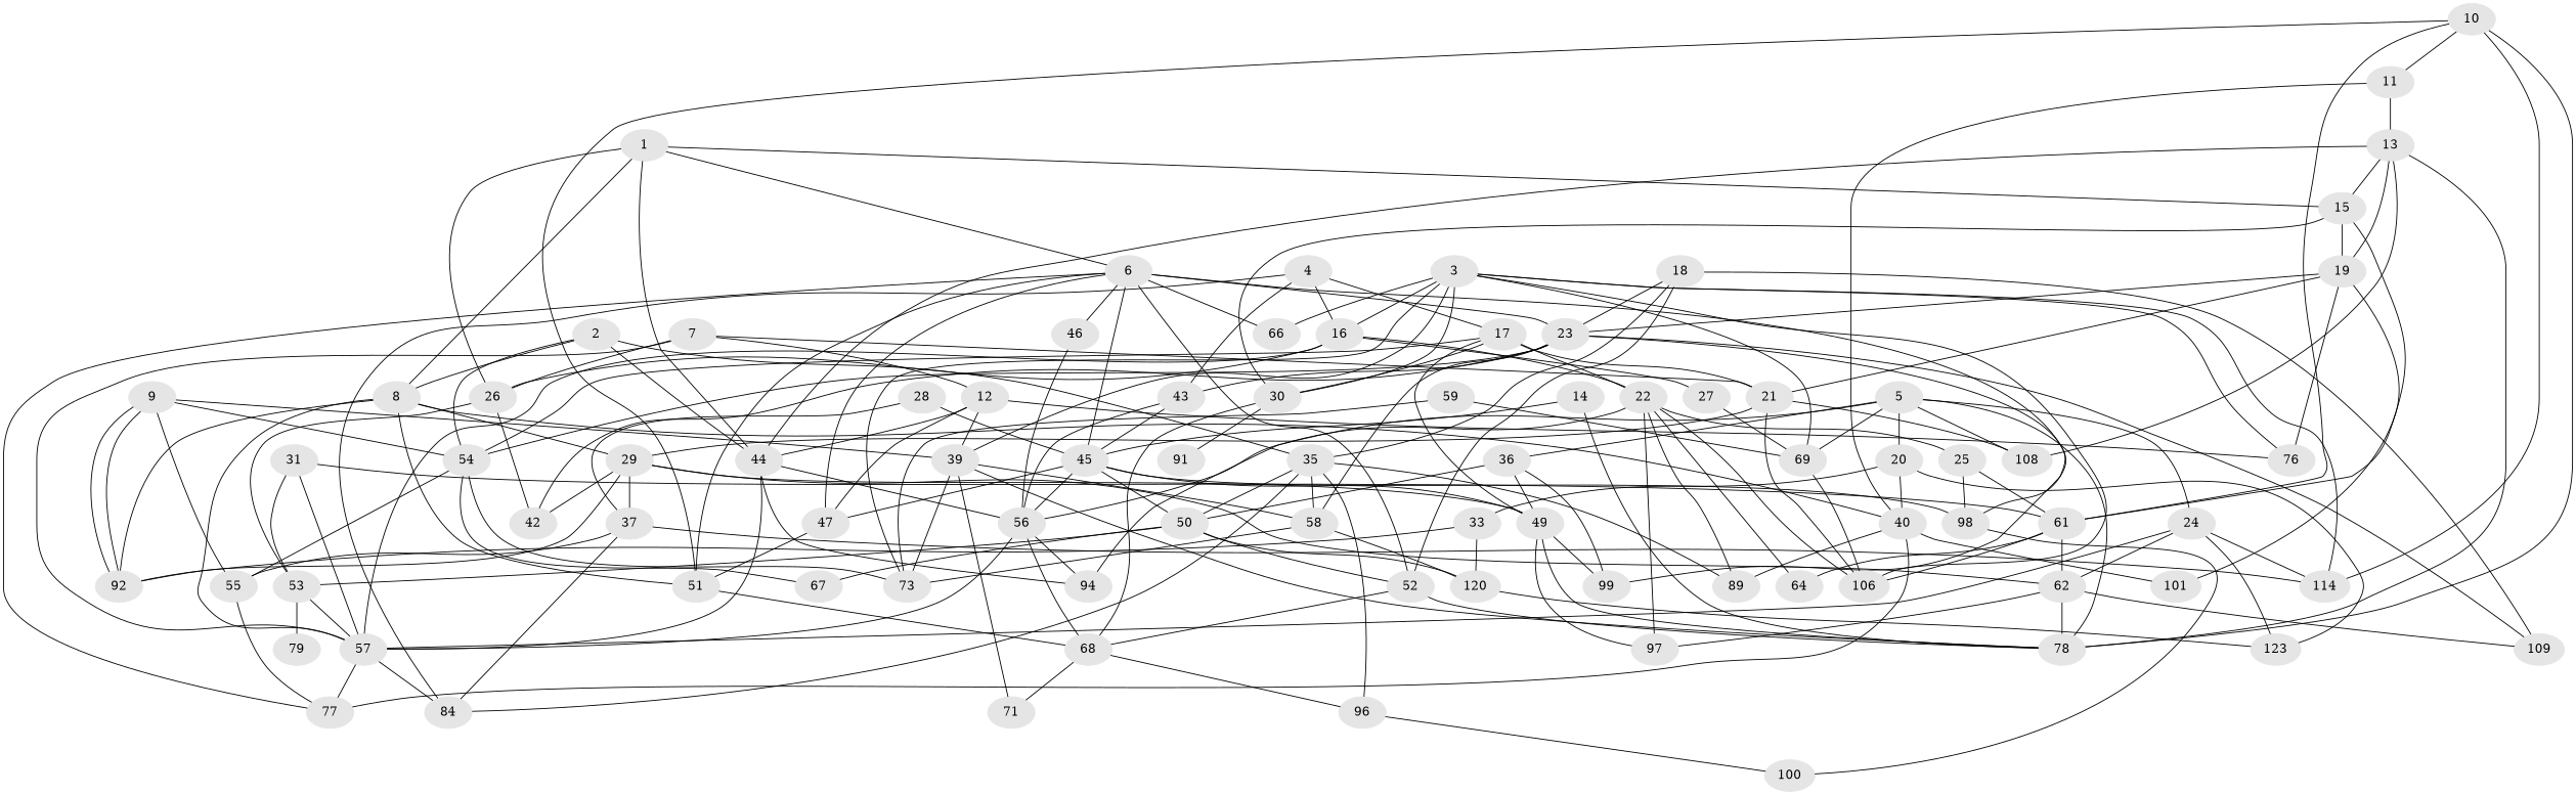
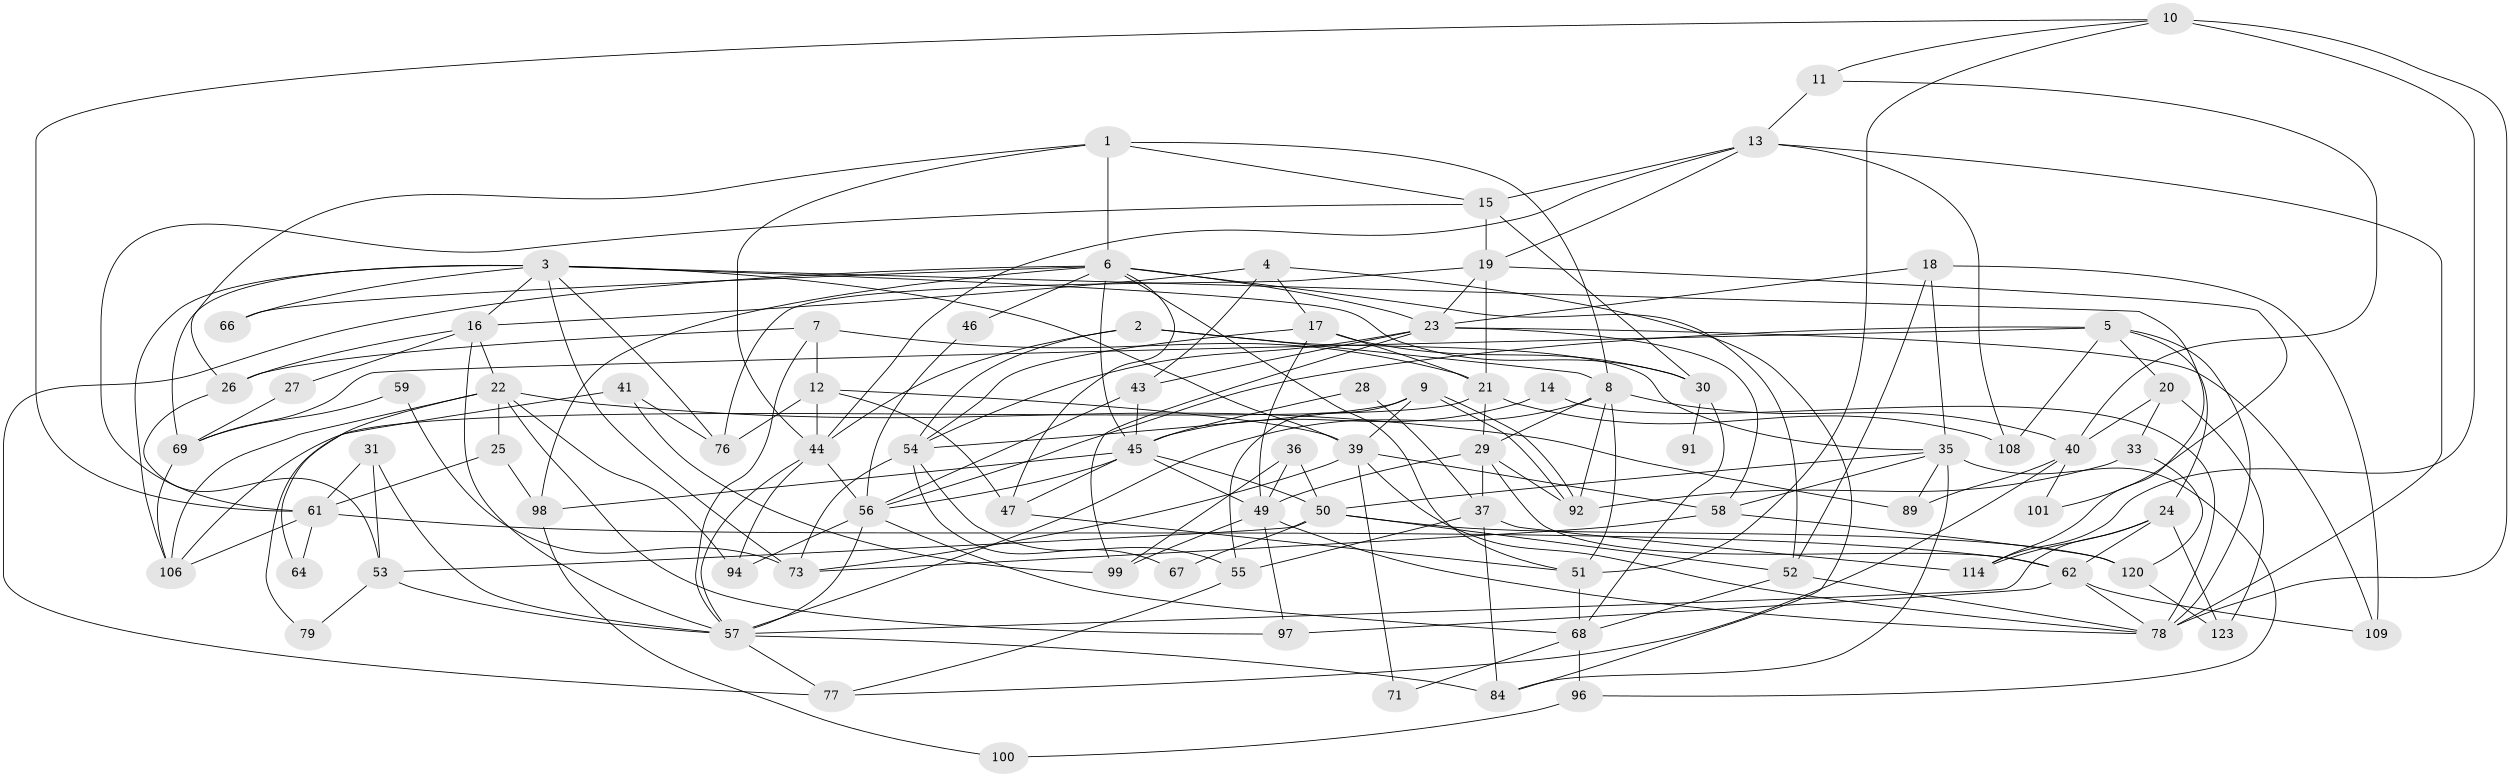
  graph {
    node [color=gray90 style=filled]
    6 [super="+117"]
    66
    23 [super="+81"]
    45 [super="+70"]
    46
    47 [super="+121"]
    51 [super="+85"]
    52 [super="+63"]
    77 [super="+80"]
    98
    1
    8 [super="+107"]
    15 [super="+38"]
    26 [super="+116"]
    44 [super="+60"]
    57 [super="+93"]
    29 [super="+90"]
    40 [super="+104"]
    92
    30
    61 [super="+82"]
    19
-   42
    53 [super="+110"]
    56 [super="+65"]
    94
    2 [super="+105"]
    35 [super="+48"]
    54
    84
    96
    89
    58
    50
    73
    55 [super="+87"]
    67
    3 [super="+32"]
    16 [super="+34"]
    39 [super="+86"]
    69
    76 [super="+95"]
    106 [super="+122"]
    114
    22 [super="+74"]
    27
    68 [super="+113"]
    91
    78 [super="+83"]
    71
    4
    17 [super="+75"]
    43
    21 [super="+102"]
    49 [super="+72"]
    5 [super="+111"]
    20
    24 [super="+112"]
    36 [super="+88"]
    108
    33
    123
    62 [super="+119"]
    99
    109
    100
    12 [super="+118"]
    7
    37
    101
    9
    10 [super="+115"]
    11
    13 [super="+103"]
    64
    14
    25
    97
    18
    120
    79
    28
    31
+   41
    59
    6 -- 66
    6 -- 23
    6 -- 45
    6 -- 46
    6 -- 47
    6 -- 51
    6 -- 52 [weight=2]
    6 -- 77
    6 -- 98
-   23 -- 42
    23 -- 54
    23 -- 58
    23 -- 43
    23 -- 99
    23 -- 109
    45 -- 47
    45 -- 98
    45 -- 56
    45 -- 50
    45 -- 49
    46 -- 56
    47 -- 51
    51 -- 68
    52 -- 68
    52 -- 78
    98 -- 100
    1 -- 6
    1 -- 8
    1 -- 15
    1 -- 26
    1 -- 44
    8 -- 51
    8 -- 57
    8 -- 29
    8 -- 40
    8 -- 92
    15 -- 30
    15 -- 61
    15 -- 19
-   26 -- 42
    26 -- 53
    44 -- 57
    44 -- 56
    44 -- 94
    57 -- 77
    57 -- 84
    29 -- 92
-   29 -- 42
    29 -- 49
    29 -- 62
    29 -- 37
    40 -- 77
    40 -- 89
    40 -- 101
    30 -- 68
    30 -- 91
    61 -- 106
    61 -- 62
    61 -- 64
    19 -- 23
    19 -- 76
    19 -- 21
    19 -- 101
    53 -- 57
    53 -- 79
    56 -- 57
    56 -- 94
    56 -- 68
    2 -- 8
    2 -- 44
    2 -- 35
    2 -- 54
    35 -- 84
    35 -- 96
    35 -- 89
    35 -- 58
    35 -- 50
    54 -- 73
    54 -- 55
    54 -- 67
    96 -- 100
    58 -- 73
    58 -- 120
    50 -- 52
    50 -- 53
    50 -- 67
    50 -- 120
    55 -- 77
    3 -- 66
    3 -- 30
    3 -- 73
    3 -- 16
    3 -- 39
    3 -- 69
    3 -- 76
    3 -- 106
    3 -- 114
    16 -- 26
    16 -- 57
    16 -- 22
    16 -- 27
    39 -- 58
    39 -- 73
    39 -- 78
    39 -- 71
    69 -- 106
    22 -- 94
    22 -- 89
    22 -- 106
    22 -- 64
    22 -- 25
    22 -- 97
    27 -- 69
    68 -- 96
    68 -- 71
    4 -- 84
    4 -- 16
    4 -- 17
    4 -- 43
    17 -- 30
    17 -- 54
-   17 -- 22
    17 -- 21
    17 -- 49
    43 -- 45
    43 -- 56
    21 -- 29
    21 -- 106
    21 -- 108
    49 -- 78
    49 -- 99
    49 -- 97
    5 -- 56
    5 -- 69
    5 -- 78
    5 -- 20
    5 -- 24
-   5 -- 36
    5 -- 108
    20 -- 40
    20 -- 33
    20 -- 123
    24 -- 57
    24 -- 114
    24 -- 123
    24 -- 62
    36 -- 50
    36 -- 49
    36 -- 99
    33 -- 92
    33 -- 120
    62 -- 78
    62 -- 109
    62 -- 97
    12 -- 47
    12 -- 44
    12 -- 39
    12 -- 76
    7 -- 26
    7 -- 57
    7 -- 21
    7 -- 12
    37 -- 84
    37 -- 55
    37 -- 114
    9 -- 92
    9 -- 92
    9 -- 54
    9 -- 55
    9 -- 39
    10 -- 51
    10 -- 61
    10 -- 114
    10 -- 78 [weight=2]
    10 -- 11
    11 -- 40
    11 -- 13
    13 -- 15
    13 -- 44
    13 -- 19
    13 -- 78
    13 -- 108
    14 -- 45
    14 -- 78
    25 -- 98
    25 -- 61
    18 -- 23
    18 -- 52
    18 -- 35
    18 -- 109
    120 -- 123
    28 -- 45
    28 -- 37
    31 -- 57
    31 -- 61 [weight=2]
    31 -- 53
+   41 -- 76
+   41 -- 99
+   41 -- 79
    59 -- 73
    59 -- 69
  }
